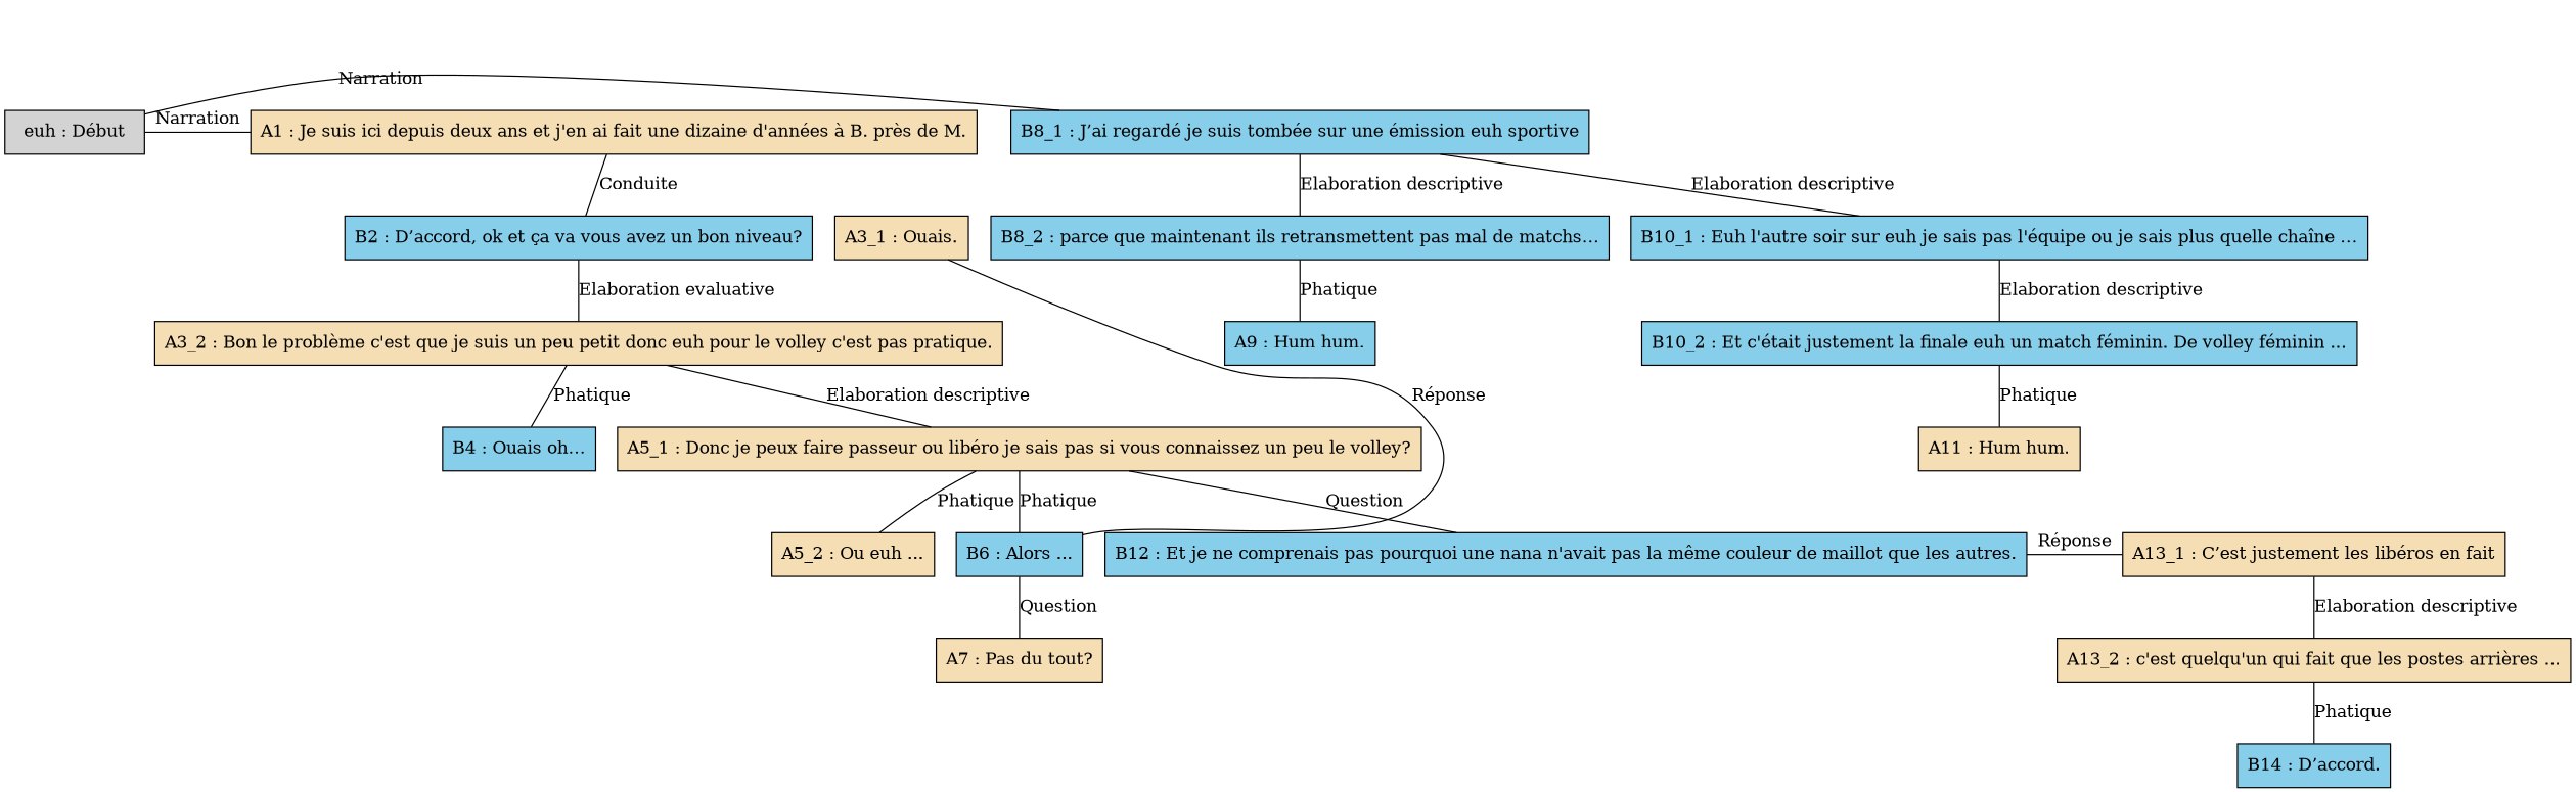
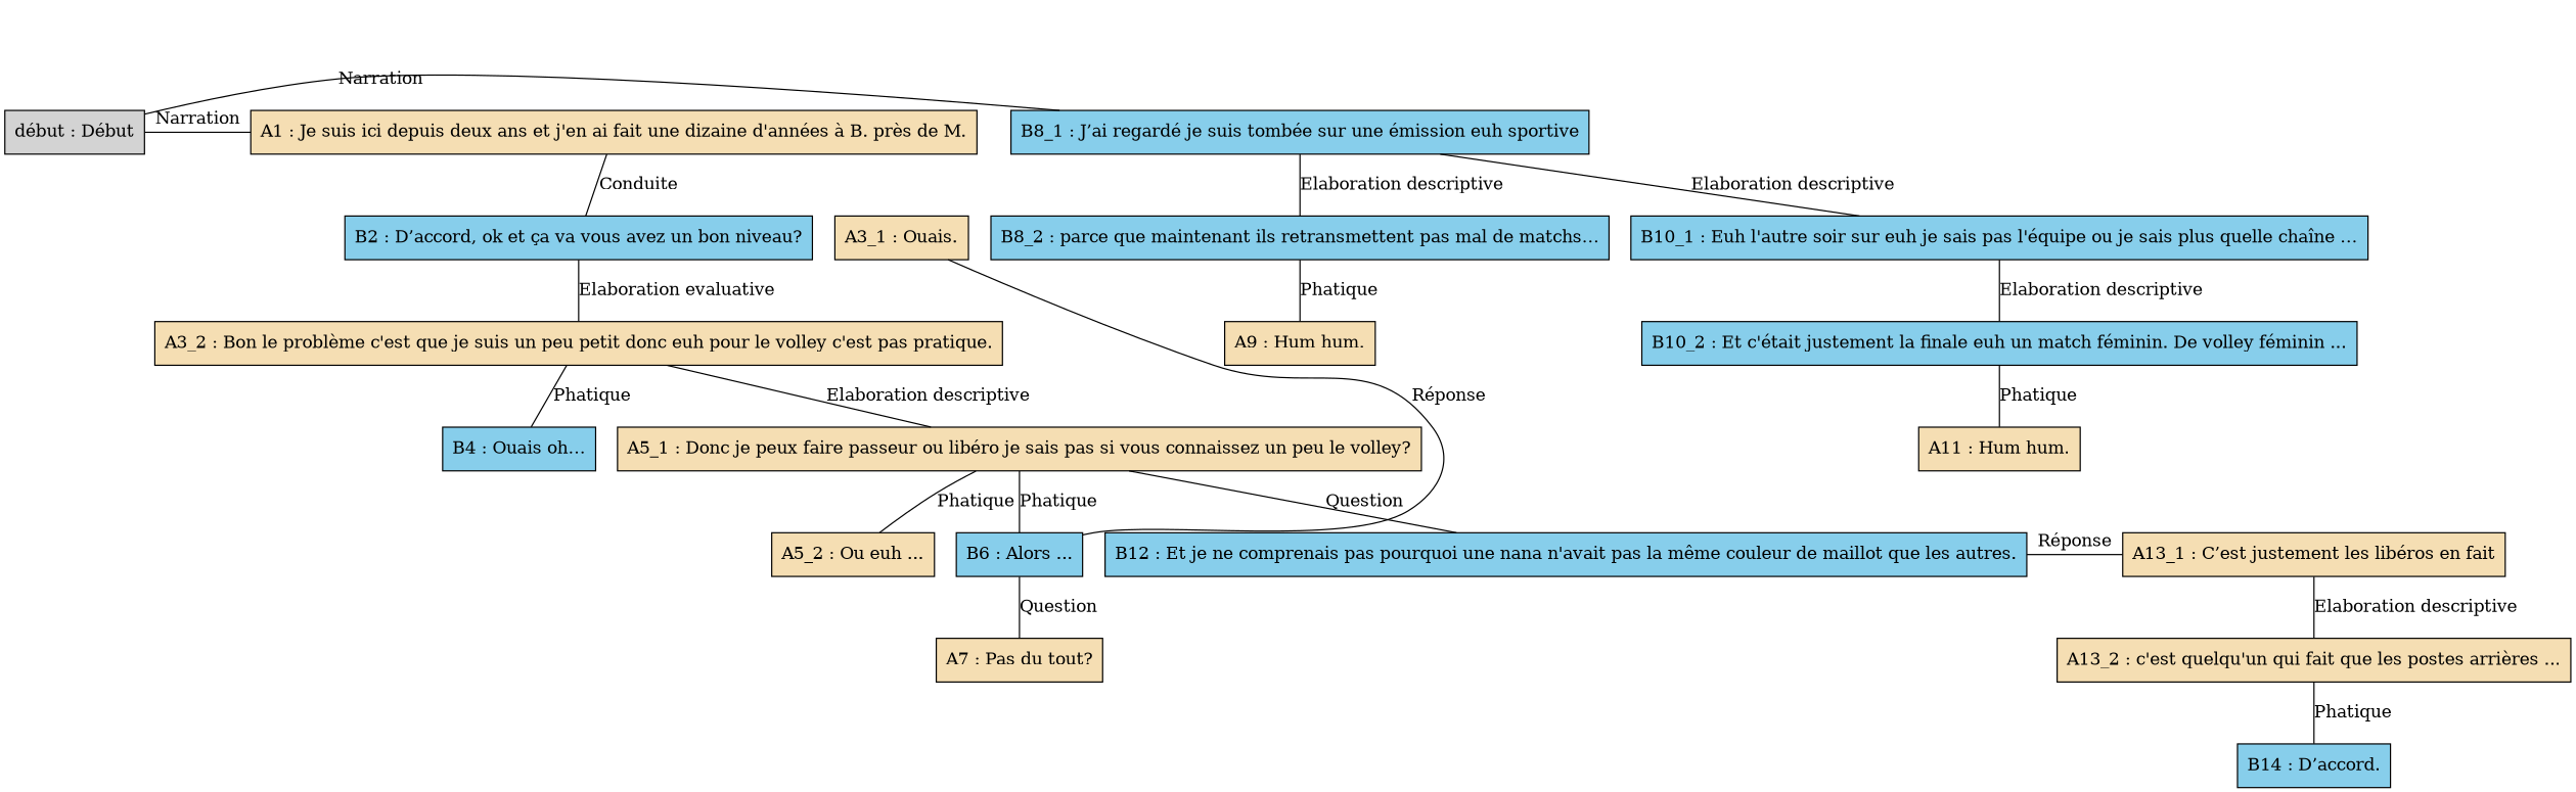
  digraph {
    newrank=true
    node [shape=box style=filled fillcolor=wheat]
    edge [weight=2 dir=none]
    zero [style=invis fillcolor=""]
-   n2 [label="euh : Début" fillcolor=""]
+   n2 [label="début : Début" fillcolor=""]
    n3 [label="A1 : Je suis ici depuis deux ans et j'en ai fait une dizaine d'années à B. près de M."]
    n4 [fillcolor=skyblue label="B8_1 : J’ai regardé je suis tombée sur une émission euh sportive"]
    n5 [fillcolor=skyblue label="B2 : D’accord, ok et ça va vous avez un bon niveau?"]
    n6 [label="A3_1 : Ouais."]
    n7 [fillcolor=skyblue label="B8_2 : parce que maintenant ils retransmettent pas mal de matchs…"]
    n8 [fillcolor=skyblue label="B10_1 : Euh l'autre soir sur euh je sais pas l'équipe ou je sais plus quelle chaîne …"]
    n9 [label="A3_2 : Bon le problème c'est que je suis un peu petit donc euh pour le volley c'est pas pratique."]
    n10 [fillcolor=skyblue label="B4 : Ouais oh…"]
    n11 [label="A5_1 : Donc je peux faire passeur ou libéro je sais pas si vous connaissez un peu le volley?"]
    n12 [label="A5_2 : Ou euh ..."]
    n13 [fillcolor=skyblue label="B6 : Alors ..."]
    n14 [fillcolor=skyblue label="B12 : Et je ne comprenais pas pourquoi une nana n'avait pas la même couleur de maillot que les autres."]
    n15 [label="A13_1 : C’est justement les libéros en fait"]
    n16 [label="A7 : Pas du tout?"]
    n17 [label="A13_2 : c'est quelqu'un qui fait que les postes arrières ..."]
-   n18 [fillcolor=skyblue label="A9 : Hum hum."]
+   n18 [label="A9 : Hum hum."]
    n19 [fillcolor=skyblue label="B10_2 : Et c'était justement la finale euh un match féminin. De volley féminin ..."]
    n20 [label="A11 : Hum hum."]
    n21 [fillcolor=skyblue label="B14 : D’accord."]
    zero -> n2 [style=invis weight="" dir=""]
    zero -> n3 [style=invis weight=1 dir=""]
    zero -> n4 [style=invis weight=1 dir=""]
    n2 -> n3 [constraint=false label=Narration weight=""]
    n2 -> n4 [constraint=false label=Narration weight=""]
    n3 -> n5 [label=Conduite]
    n3 -> n6 [style=invis weight=1 dir=""]
    n4 -> n7 [label="Elaboration descriptive"]
    n4 -> n8 [label="Elaboration descriptive"]
    n5 -> n9 [label="Elaboration evaluative"]
    n7 -> n18 [label=Phatique]
    n8 -> n19 [label="Elaboration descriptive"]
    n9 -> n10 [label=Phatique]
    n9 -> n11 [label="Elaboration descriptive"]
    n11 -> n12 [label=Phatique]
    n11 -> n13 [label=Phatique]
    n11 -> n14 [label=Question]
    n11 -> n15 [style=invis weight=1 dir=""]
    n13 -> n6 [constraint=false label="Réponse" weight=""]
    n13 -> n16 [label=Question]
    n14 -> n15 [constraint=false label="Réponse" weight=""]
    n15 -> n17 [label="Elaboration descriptive"]
    n17 -> n21 [label=Phatique]
    n19 -> n20 [label=Phatique]
  }
